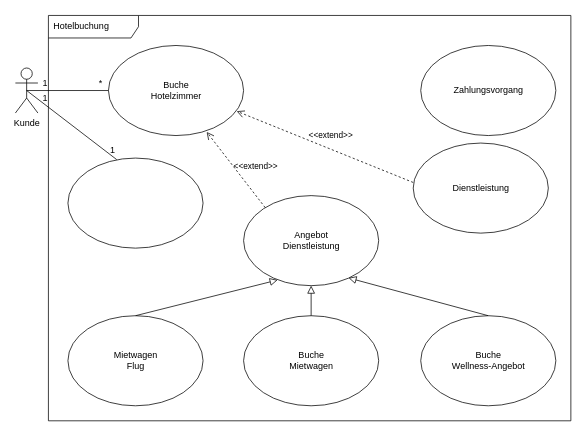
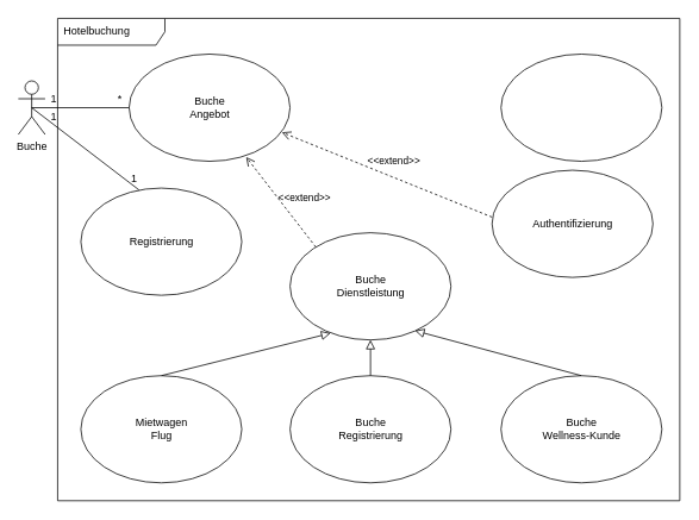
  <mxCell id="0" />
  <mxCell id="1" parent="0" />
  <mxCell id="2" value="Hotelbuchung" style="shape=umlFrame;whiteSpace=wrap;html=1;width=120;height=30;boundedLbl=1;verticalAlign=middle;align=left;spacingLeft=5;" parent="1" vertex="1"><mxGeometry x="64" y="20" width="696" height="540" as="geometry" /></mxCell>
  <mxCell id="3" value="" style="shape=ellipse;container=1;horizontal=1;horizontalStack=0;resizeParent=1;resizeParentMax=0;resizeLast=0;html=1;dashed=0;collapsible=0;" parent="1" vertex="1"><mxGeometry x="144" y="60" width="180" height="120" as="geometry" /></mxCell>
- <mxCell id="4" value="&lt;div&gt;Buche&lt;/div&gt;&lt;div&gt;Hotelzimmer&lt;br&gt;&lt;/div&gt;" style="html=1;strokeColor=none;fillColor=none;align=center;verticalAlign=middle;rotatable=0;" parent="3" vertex="1"><mxGeometry y="45" width="180" height="30" as="geometry" /></mxCell>
+ <mxCell id="4" value="&lt;div&gt;Buche&lt;/div&gt;&lt;div&gt;Angebot&lt;br&gt;&lt;/div&gt;" style="html=1;strokeColor=none;fillColor=none;align=center;verticalAlign=middle;rotatable=0;" parent="3" vertex="1"><mxGeometry y="45" width="180" height="30" as="geometry" /></mxCell>
  <mxCell id="5" value="" style="shape=ellipse;container=1;horizontal=1;horizontalStack=0;resizeParent=1;resizeParentMax=0;resizeLast=0;html=1;dashed=0;collapsible=0;" parent="1" vertex="1"><mxGeometry x="560" y="60" width="180" height="120" as="geometry" /></mxCell>
- <mxCell id="6" value="Zahlungsvorgang" style="html=1;strokeColor=none;fillColor=none;align=center;verticalAlign=middle;rotatable=0;" parent="5" vertex="1"><mxGeometry y="45" width="180" height="30" as="geometry" /></mxCell>
  <mxCell id="7" value="" style="shape=ellipse;container=1;horizontal=1;horizontalStack=0;resizeParent=1;resizeParentMax=0;resizeLast=0;html=1;dashed=0;collapsible=0;" parent="1" vertex="1"><mxGeometry x="324" y="260" width="180" height="120" as="geometry" /></mxCell>
- <mxCell id="8" value="&lt;div&gt;Angebot&lt;/div&gt;&lt;div&gt;Dienstleistung&lt;br&gt;&lt;/div&gt;" style="html=1;strokeColor=none;fillColor=none;align=center;verticalAlign=middle;rotatable=0;" parent="7" vertex="1"><mxGeometry y="45" width="180" height="30" as="geometry" /></mxCell>
+ <mxCell id="8" value="&lt;div&gt;Buche&lt;/div&gt;&lt;div&gt;Dienstleistung&lt;br&gt;&lt;/div&gt;" style="html=1;strokeColor=none;fillColor=none;align=center;verticalAlign=middle;rotatable=0;" parent="7" vertex="1"><mxGeometry y="45" width="180" height="30" as="geometry" /></mxCell>
  <mxCell id="9" value="" style="shape=ellipse;container=1;horizontal=1;horizontalStack=0;resizeParent=1;resizeParentMax=0;resizeLast=0;html=1;dashed=0;collapsible=0;" parent="1" vertex="1"><mxGeometry x="550" y="190" width="180" height="120" as="geometry" /></mxCell>
- <mxCell id="10" value="Dienstleistung" style="html=1;strokeColor=none;fillColor=none;align=center;verticalAlign=middle;rotatable=0;" parent="9" vertex="1"><mxGeometry y="45" width="180" height="30" as="geometry" /></mxCell>
+ <mxCell id="10" value="Authentifizierung" style="html=1;strokeColor=none;fillColor=none;align=center;verticalAlign=middle;rotatable=0;" parent="9" vertex="1"><mxGeometry y="45" width="180" height="30" as="geometry" /></mxCell>
  <mxCell id="11" value="" style="shape=ellipse;container=1;horizontal=1;horizontalStack=0;resizeParent=1;resizeParentMax=0;resizeLast=0;html=1;dashed=0;collapsible=0;" parent="1" vertex="1"><mxGeometry x="90" y="420" width="180" height="120" as="geometry" /></mxCell>
  <mxCell id="12" value="&lt;div&gt;Mietwagen&lt;/div&gt;&lt;div&gt;Flug&lt;br&gt;&lt;/div&gt;" style="html=1;strokeColor=none;fillColor=none;align=center;verticalAlign=middle;rotatable=0;" parent="11" vertex="1"><mxGeometry y="45" width="180" height="30" as="geometry" /></mxCell>
  <mxCell id="13" value="" style="shape=ellipse;container=1;horizontal=1;horizontalStack=0;resizeParent=1;resizeParentMax=0;resizeLast=0;html=1;dashed=0;collapsible=0;" parent="1" vertex="1"><mxGeometry x="560" y="420" width="180" height="120" as="geometry" /></mxCell>
- <mxCell id="14" value="&lt;div&gt;Buche&lt;/div&gt;&lt;div&gt;Wellness-Angebot&lt;br&gt;&lt;/div&gt;" style="html=1;strokeColor=none;fillColor=none;align=center;verticalAlign=middle;rotatable=0;" parent="13" vertex="1"><mxGeometry y="45" width="180" height="30" as="geometry" /></mxCell>
+ <mxCell id="14" value="&lt;div&gt;Buche&lt;/div&gt;&lt;div&gt;Wellness-Kunde&lt;br&gt;&lt;/div&gt;" style="html=1;strokeColor=none;fillColor=none;align=center;verticalAlign=middle;rotatable=0;" parent="13" vertex="1"><mxGeometry y="45" width="180" height="30" as="geometry" /></mxCell>
  <mxCell id="15" value="" style="shape=ellipse;container=1;horizontal=1;horizontalStack=0;resizeParent=1;resizeParentMax=0;resizeLast=0;html=1;dashed=0;collapsible=0;" parent="1" vertex="1"><mxGeometry x="324" y="420" width="180" height="120" as="geometry" /></mxCell>
- <mxCell id="16" value="&lt;div&gt;Buche&lt;/div&gt;&lt;div&gt;Mietwagen&lt;br&gt;&lt;/div&gt;" style="html=1;strokeColor=none;fillColor=none;align=center;verticalAlign=middle;rotatable=0;" parent="15" vertex="1"><mxGeometry y="45" width="180" height="30" as="geometry" /></mxCell>
- <mxCell id="17" value="Kunde" style="shape=umlActor;verticalLabelPosition=bottom;verticalAlign=top;html=1;" parent="1" vertex="1"><mxGeometry x="20" y="90" width="30" height="60" as="geometry" /></mxCell>
+ <mxCell id="16" value="&lt;div&gt;Buche&lt;/div&gt;&lt;div&gt;Registrierung&lt;br&gt;&lt;/div&gt;" style="html=1;strokeColor=none;fillColor=none;align=center;verticalAlign=middle;rotatable=0;" parent="15" vertex="1"><mxGeometry y="45" width="180" height="30" as="geometry" /></mxCell>
+ <mxCell id="17" value="Buche" style="shape=umlActor;verticalLabelPosition=bottom;verticalAlign=top;html=1;" parent="1" vertex="1"><mxGeometry x="20" y="90" width="30" height="60" as="geometry" /></mxCell>
  <mxCell id="18" value="" style="endArrow=block;html=1;rounded=0;align=center;verticalAlign=bottom;endFill=0;labelBackgroundColor=none;endSize=8;exitX=0.5;exitY=0;exitDx=0;exitDy=0;entryX=0.252;entryY=0.937;entryDx=0;entryDy=0;entryPerimeter=0;" parent="1" source="11" target="7" edge="1"><mxGeometry relative="1" as="geometry"><mxPoint x="150" y="330" as="sourcePoint" /><mxPoint x="360" y="330" as="targetPoint" /></mxGeometry></mxCell>
  <mxCell id="19" value="" style="endArrow=block;html=1;rounded=0;align=center;verticalAlign=bottom;endFill=0;labelBackgroundColor=none;endSize=8;exitX=0.5;exitY=0;exitDx=0;exitDy=0;entryX=0.5;entryY=1;entryDx=0;entryDy=0;" parent="1" source="15" target="7" edge="1"><mxGeometry relative="1" as="geometry"><mxPoint x="190" y="430" as="sourcePoint" /><mxPoint x="375.94" y="339.08" as="targetPoint" /></mxGeometry></mxCell>
  <mxCell id="20" value="" style="endArrow=block;html=1;rounded=0;align=center;verticalAlign=bottom;endFill=0;labelBackgroundColor=none;endSize=8;entryX=0.777;entryY=0.914;entryDx=0;entryDy=0;entryPerimeter=0;exitX=0.5;exitY=0;exitDx=0;exitDy=0;" parent="1" source="13" target="7" edge="1"><mxGeometry relative="1" as="geometry"><mxPoint x="200" y="440" as="sourcePoint" /><mxPoint x="385.94" y="349.08" as="targetPoint" /></mxGeometry></mxCell>
  <mxCell id="21" value="&amp;lt;&amp;lt;extend&amp;gt;&amp;gt;" style="endArrow=open;startArrow=none;endFill=0;startFill=0;endSize=8;html=1;verticalAlign=bottom;dashed=1;labelBackgroundColor=none;rounded=0;strokeWidth=1;exitX=0.16;exitY=0.133;exitDx=0;exitDy=0;exitPerimeter=0;entryX=0.727;entryY=0.96;entryDx=0;entryDy=0;entryPerimeter=0;" parent="1" source="7" target="3" edge="1"><mxGeometry x="-0.306" y="-18" width="160" relative="1" as="geometry"><mxPoint x="250" y="220" as="sourcePoint" /><mxPoint x="410" y="220" as="targetPoint" /><mxPoint as="offset" /></mxGeometry></mxCell>
  <mxCell id="22" value="&amp;lt;&amp;lt;extend&amp;gt;&amp;gt;" style="endArrow=open;startArrow=none;endFill=0;startFill=0;endSize=8;html=1;verticalAlign=bottom;dashed=1;labelBackgroundColor=none;rounded=0;strokeWidth=1;exitX=0;exitY=0.25;exitDx=0;exitDy=0;entryX=0.949;entryY=0.73;entryDx=0;entryDy=0;entryPerimeter=0;" parent="1" source="10" target="3" edge="1"><mxGeometry x="-0.041" y="-8" width="160" relative="1" as="geometry"><mxPoint x="457.94" y="240.76" as="sourcePoint" /><mxPoint x="380" y="140" as="targetPoint" /><mxPoint as="offset" /></mxGeometry></mxCell>
  <mxCell id="23" value="" style="endArrow=none;startArrow=none;endFill=0;startFill=0;endSize=8;html=1;verticalAlign=bottom;labelBackgroundColor=none;strokeWidth=1;rounded=0;exitX=0.5;exitY=0.5;exitDx=0;exitDy=0;exitPerimeter=0;entryX=0;entryY=0.5;entryDx=0;entryDy=0;" parent="1" source="17" target="4" edge="1"><mxGeometry width="160" relative="1" as="geometry"><mxPoint x="50" y="119.66" as="sourcePoint" /><mxPoint x="210" y="119.66" as="targetPoint" /></mxGeometry></mxCell>
  <mxCell id="24" value="*" style="text;html=1;strokeColor=none;fillColor=none;align=center;verticalAlign=middle;whiteSpace=wrap;rounded=0;" parent="1" vertex="1"><mxGeometry x="124" y="100" width="20" height="20" as="geometry" /></mxCell>
  <mxCell id="25" value="1" style="text;html=1;strokeColor=none;fillColor=none;align=center;verticalAlign=middle;whiteSpace=wrap;rounded=0;" parent="1" vertex="1"><mxGeometry x="50" y="100" width="20" height="20" as="geometry" /></mxCell>
  <mxCell id="26" value="" style="shape=ellipse;container=1;horizontal=1;horizontalStack=0;resizeParent=1;resizeParentMax=0;resizeLast=0;html=1;dashed=0;collapsible=0;" vertex="1" parent="1"><mxGeometry x="90" y="210" width="180" height="120" as="geometry" /></mxCell>
+ <mxCell id="27" value="Registrierung" style="html=1;strokeColor=none;fillColor=none;align=center;verticalAlign=middle;rotatable=0;" vertex="1" parent="26"><mxGeometry y="45" width="180" height="30" as="geometry" /></mxCell>
  <mxCell id="28" value="" style="endArrow=none;startArrow=none;endFill=0;startFill=0;endSize=8;html=1;verticalAlign=bottom;labelBackgroundColor=none;strokeWidth=1;rounded=0;exitX=0.5;exitY=0.5;exitDx=0;exitDy=0;exitPerimeter=0;entryX=0.361;entryY=0.017;entryDx=0;entryDy=0;entryPerimeter=0;" edge="1" parent="1" source="17" target="26"><mxGeometry width="160" relative="1" as="geometry"><mxPoint x="64" y="180" as="sourcePoint" /><mxPoint x="173" y="180" as="targetPoint" /></mxGeometry></mxCell>
  <mxCell id="29" value="1" style="text;html=1;strokeColor=none;fillColor=none;align=center;verticalAlign=middle;whiteSpace=wrap;rounded=0;" vertex="1" parent="1"><mxGeometry x="50" y="120" width="20" height="20" as="geometry" /></mxCell>
  <mxCell id="30" value="1" style="text;html=1;strokeColor=none;fillColor=none;align=center;verticalAlign=middle;whiteSpace=wrap;rounded=0;" vertex="1" parent="1"><mxGeometry x="140" y="190" width="20" height="20" as="geometry" /></mxCell>
